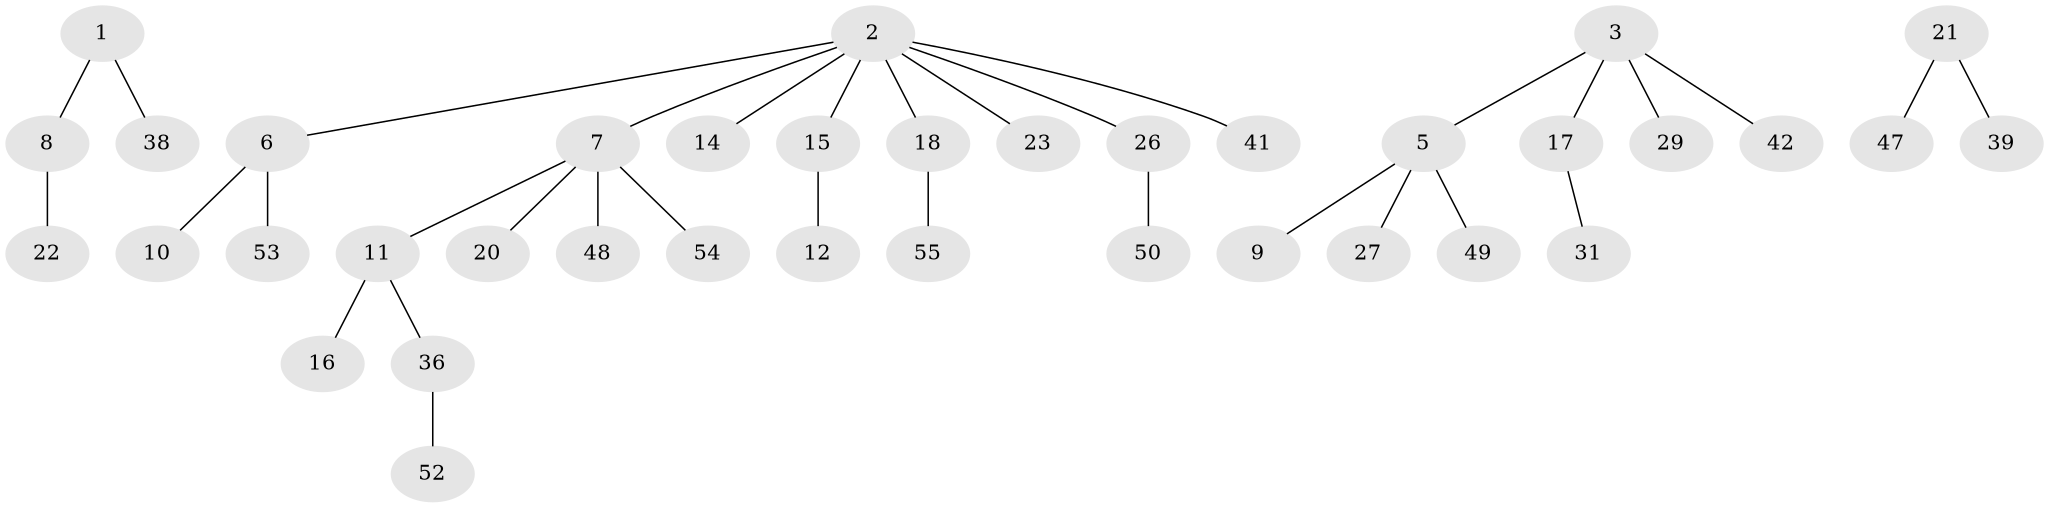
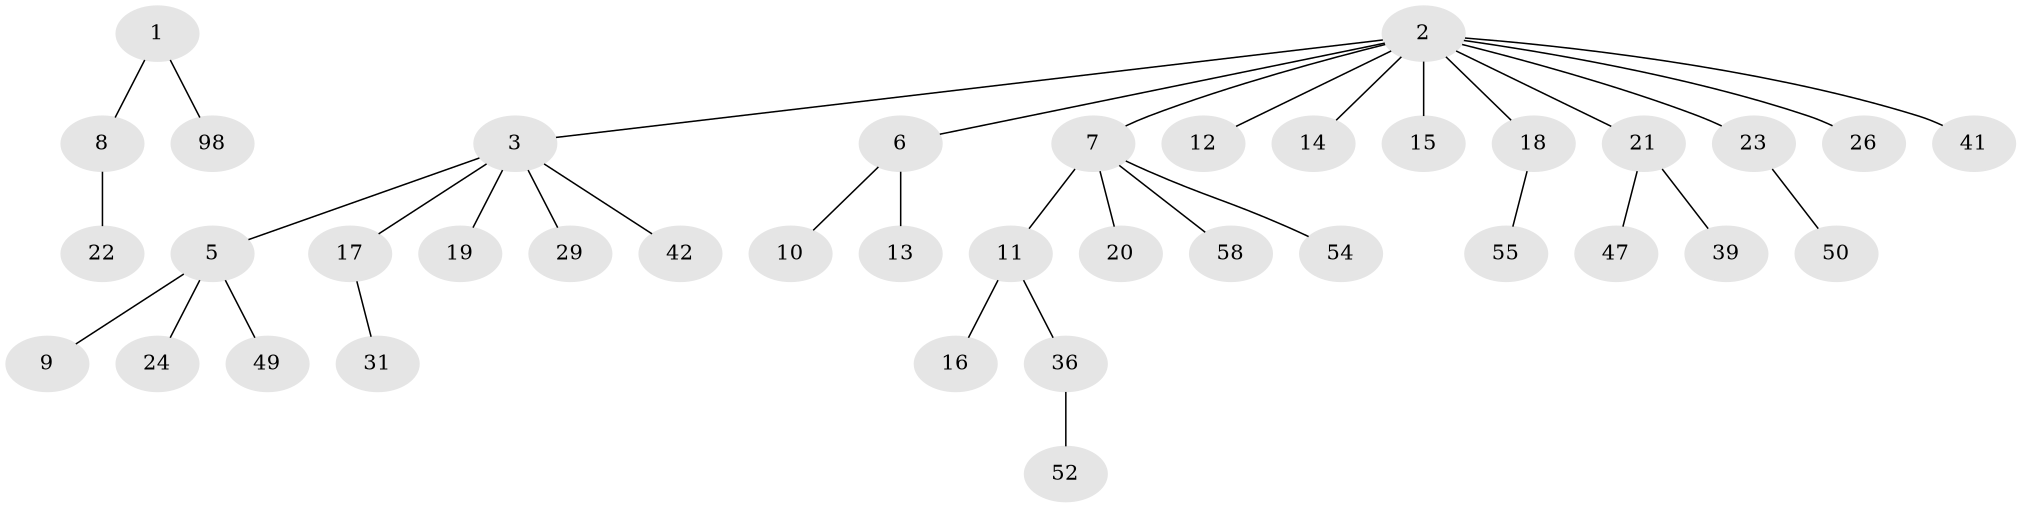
  graph {
    node [color=gray90 style=filled]
    1 [super="+43"]
    8 [super="+51"]
-   38
+   38 [label=98]
    2 [super="+4"]
    3 [super="+28"]
    6 [super="+44"]
    7 [super="+30"]
    12 [super="+27"]
    14
    15
    18 [super="+45"]
    21 [super="+32"]
    23 [super="+46"]
    26
    41
    22
    5 [super="+25"]
    17 [super="+34"]
+   19
    29
    42
    10
-   13 [super="+35" label=53]
+   13 [super="+35"]
    11 [super="+33"]
    20
-   48 [super="+53"]
+   48 [super="+53" label=58]
    54
    55
    n29 [label=47]
    39
    50
    9 [super="+47"]
-   24 [label=27]
+   24
    49
    31
    16
    36 [super="+40"]
    52
    1 -- 8
    1 -- 38
    8 -- 22
+   2 -- 3
    2 -- 6
    2 -- 7
-   15 -- 12
+   2 -- 12
    2 -- 14
    2 -- 15
    2 -- 18
+   2 -- 21
    2 -- 23
    2 -- 26
    2 -- 41
    3 -- 5
    3 -- 17
+   3 -- 19
    3 -- 29
    3 -- 42
    6 -- 10
    6 -- 13
    7 -- 11
    7 -- 20
    7 -- 48
    7 -- 54
    18 -- 55
    21 -- n29
    21 -- 39
-   26 -- 50
+   23 -- 50
    5 -- 9
    5 -- 24
    5 -- 49
    17 -- 31
    11 -- 16
    11 -- 36
    36 -- 52
  }
